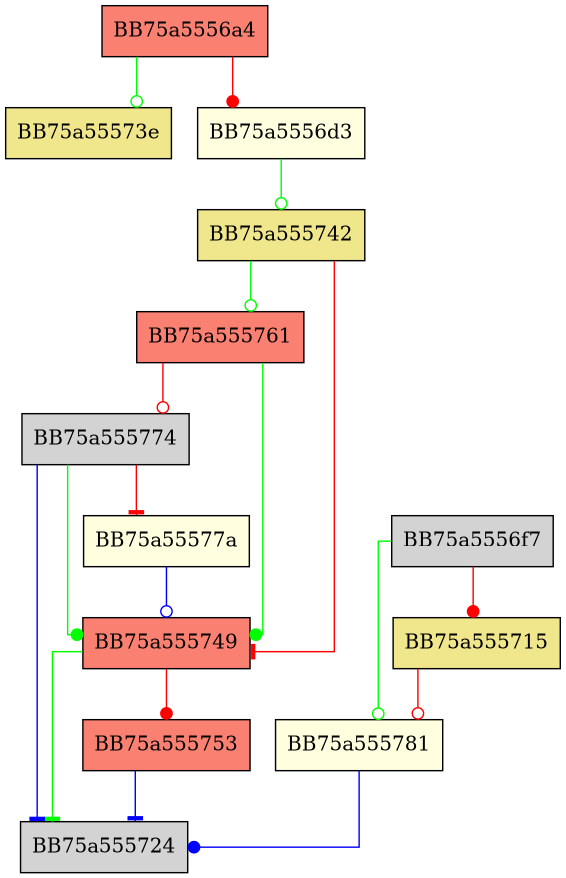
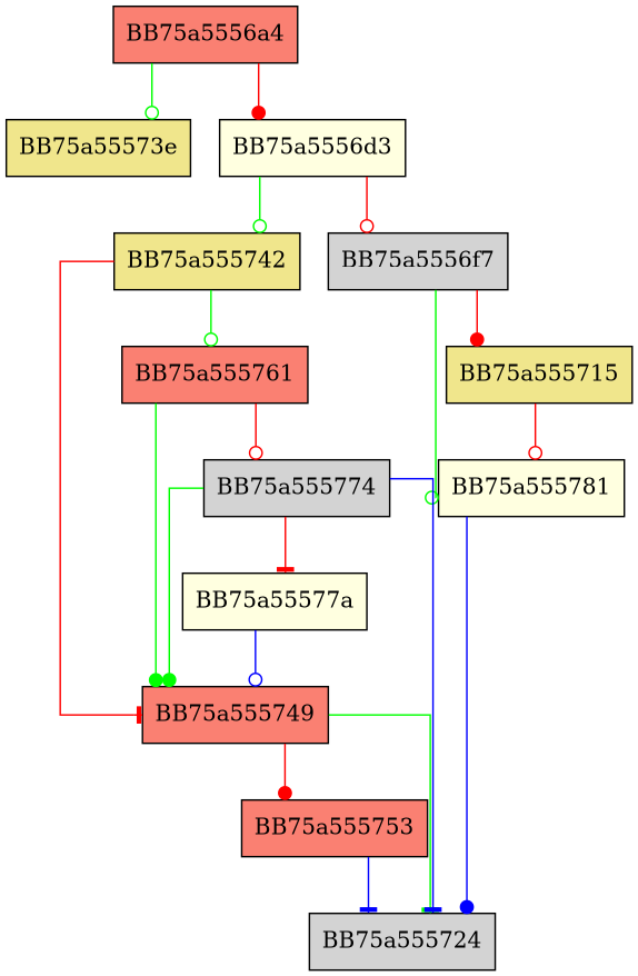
  digraph {
    splines=ortho
    node [fillcolor=salmon shape=box style=filled]
    edge [arrowhead=odot color=red]
    BB75a55573e [fillcolor=khaki]
    BB75a5556a4
    BB75a5556d3 [fillcolor=lightyellow]
    BB75a555742 [fillcolor=khaki]
    BB75a5556f7 [fillcolor=lightgrey]
    BB75a555724 [fillcolor=lightgrey]
    BB75a555761
    BB75a555749
    n9 [fillcolor=lightyellow label=BB75a555781]
    BB75a555715 [fillcolor=khaki]
    BB75a555774 [fillcolor=lightgrey]
    BB75a555753
    BB75a55577a [fillcolor=lightyellow]
    BB75a5556a4 -> BB75a55573e [color=green]
    BB75a5556a4 -> BB75a5556d3 [arrowhead=dot]
    BB75a5556d3 -> BB75a555742 [color=green]
+   BB75a5556d3 -> BB75a5556f7
    BB75a555742 -> BB75a555761 [color=green]
    BB75a555742 -> BB75a555749 [arrowhead=tee]
    BB75a5556f7 -> n9 [color=green]
    BB75a5556f7 -> BB75a555715 [arrowhead=dot]
    BB75a555761 -> BB75a555749 [arrowhead=dot color=green]
    BB75a555761 -> BB75a555774
    BB75a555749 -> BB75a555724 [arrowhead=tee color=green]
    BB75a555749 -> BB75a555753 [arrowhead=dot]
    n9 -> BB75a555724 [arrowhead=dot color=blue]
    BB75a555715 -> n9
    BB75a555774 -> BB75a555724 [arrowhead=tee color=blue]
    BB75a555774 -> BB75a555749 [arrowhead=dot color=green]
    BB75a555774 -> BB75a55577a [arrowhead=tee]
    BB75a555753 -> BB75a555724 [arrowhead=tee color=blue]
    BB75a55577a -> BB75a555749 [color=blue]
  }
